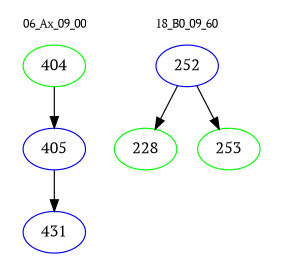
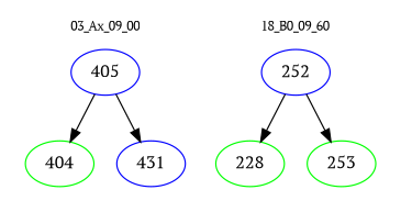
  digraph {
    fontname="PT Serif"
    node [color=blue fontname="PT Serif"]
    edge [color=black fontname="PT Serif"]
    n1 [label=405]
    n2 [color=green label=404]
    n3 [label=431]
    n4 [label=252]
    n5 [color=green label=228]
    n6 [color=green label=253]
    subgraph cluster_1 {
      color=white
      fontsize=10
-     label="06_Ax_09_00"
+     label="03_Ax_09_00"
      n1
      n2
      n3
    }
    subgraph cluster_2 {
      color=white
      fontsize=10
      label="18_B0_09_60"
      n4
      n5
      n6
    }
-   n2 -> n1
+   n1 -> n2
    n1 -> n3
    n4 -> n5
    n4 -> n6
  }
